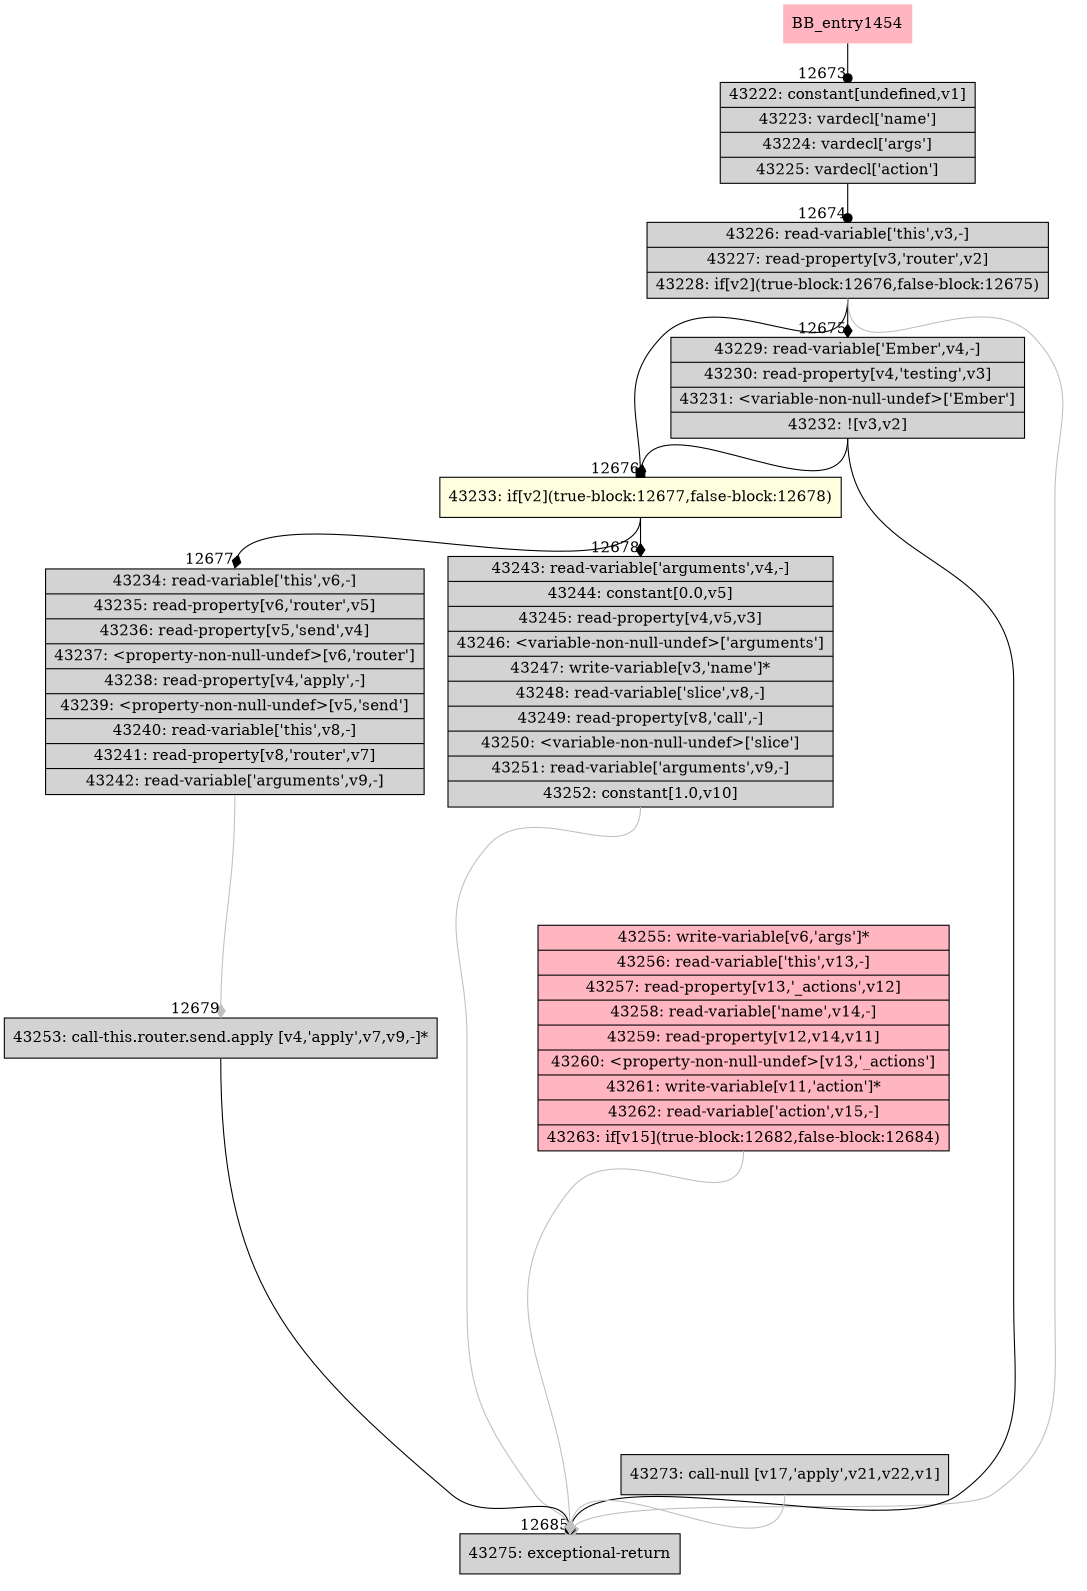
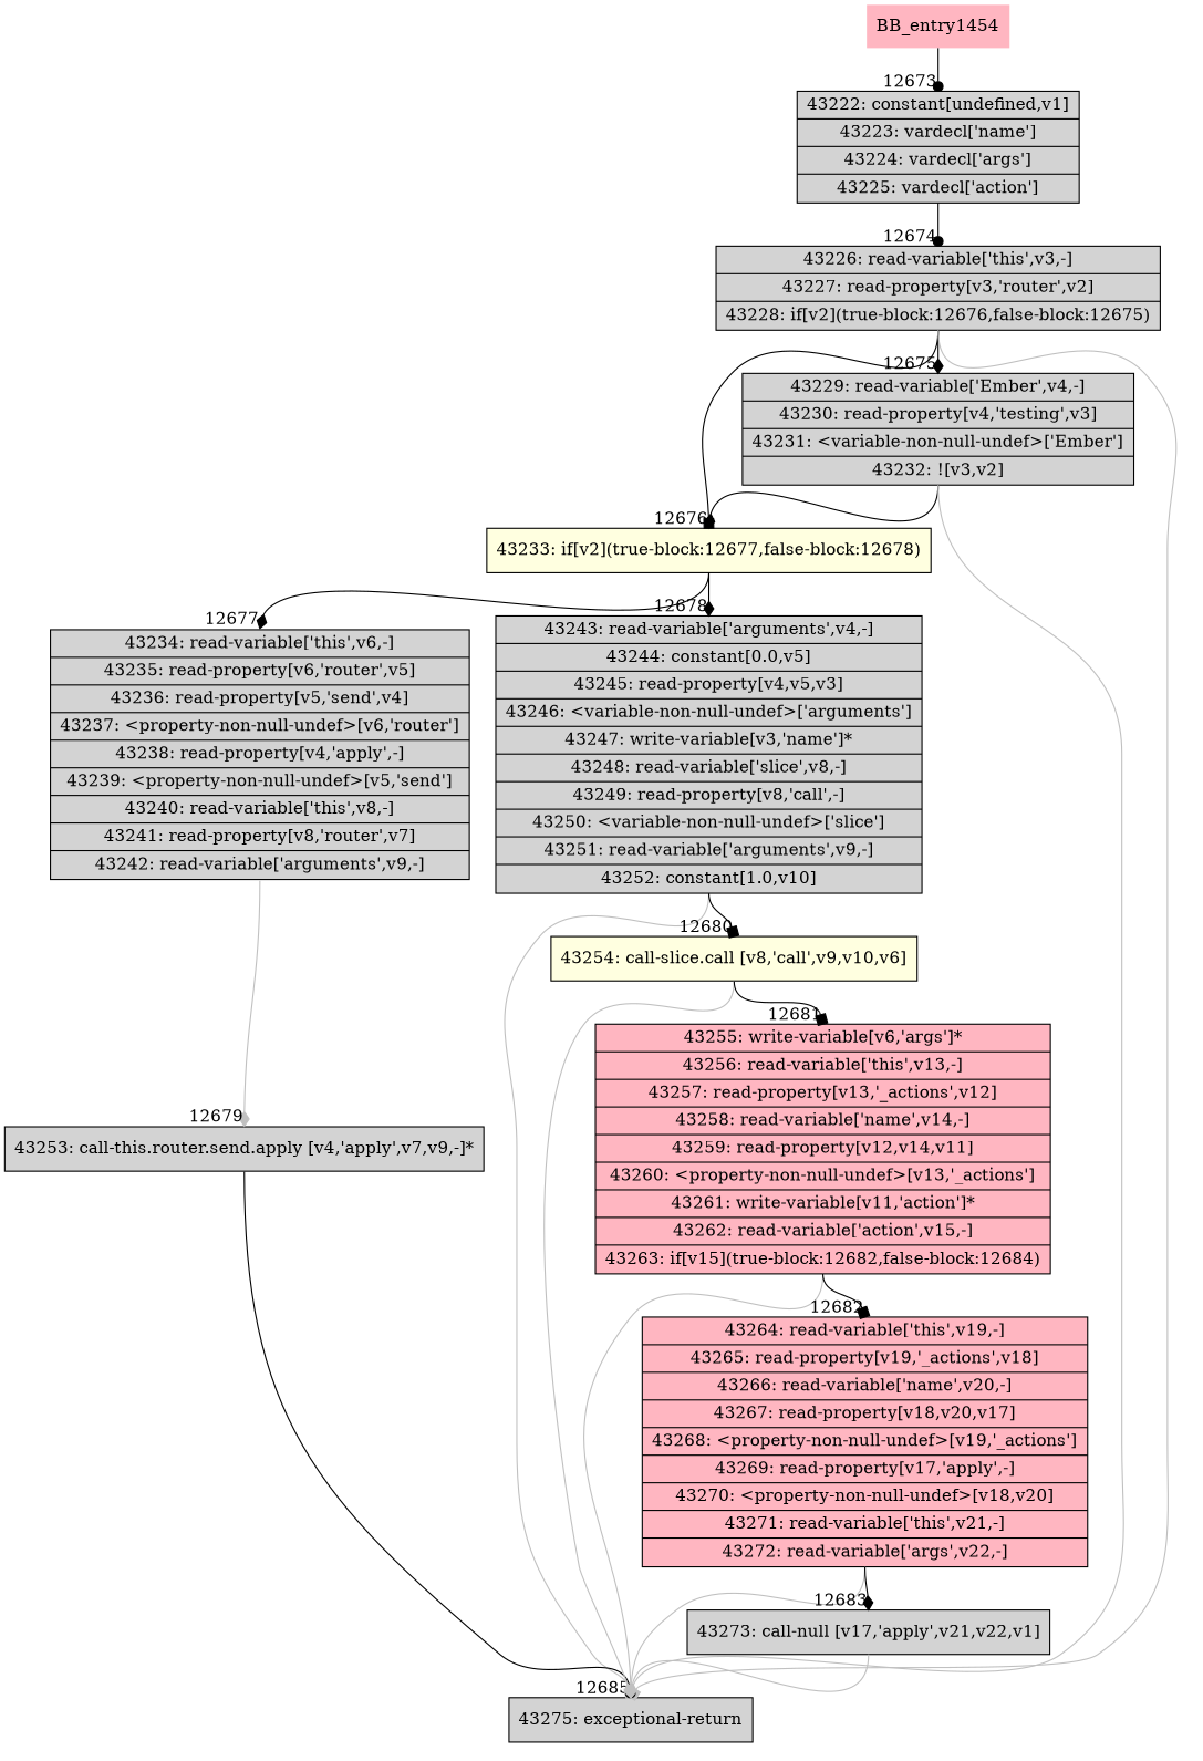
  digraph {
    rankdir=TD
    node [fillcolor=lightgrey shape=record style=filled]
    edge [arrowhead=diamond headport=n tailport=s]
    n1 [fillcolor=lightpink label=BB_entry1454 shape=none]
    n2 [label="{43222: constant[undefined,v1]|43223: vardecl['name']|43224: vardecl['args']|43225: vardecl['action']}"]
    n3 [label="{43226: read-variable['this',v3,-]|43227: read-property[v3,'router',v2]|43228: if[v2](true-block:12676,false-block:12675)}"]
    n4 [fillcolor=lightyellow label="{43233: if[v2](true-block:12677,false-block:12678)}"]
    n5 [label="{43229: read-variable['Ember',v4,-]|43230: read-property[v4,'testing',v3]|43231: \<variable-non-null-undef\>['Ember']|43232: ![v3,v2]}"]
    n6 [label="{43275: exceptional-return}"]
    n7 [label="{43234: read-variable['this',v6,-]|43235: read-property[v6,'router',v5]|43236: read-property[v5,'send',v4]|43237: \<property-non-null-undef\>[v6,'router']|43238: read-property[v4,'apply',-]|43239: \<property-non-null-undef\>[v5,'send']|43240: read-variable['this',v8,-]|43241: read-property[v8,'router',v7]|43242: read-variable['arguments',v9,-]}"]
    n8 [label="{43243: read-variable['arguments',v4,-]|43244: constant[0.0,v5]|43245: read-property[v4,v5,v3]|43246: \<variable-non-null-undef\>['arguments']|43247: write-variable[v3,'name']*|43248: read-variable['slice',v8,-]|43249: read-property[v8,'call',-]|43250: \<variable-non-null-undef\>['slice']|43251: read-variable['arguments',v9,-]|43252: constant[1.0,v10]}"]
    n9 [label="{43253: call-this.router.send.apply [v4,'apply',v7,v9,-]*}"]
+   n10 [fillcolor=lightyellow label="{43254: call-slice.call [v8,'call',v9,v10,v6]}"]
    n11 [fillcolor=lightpink label="{43255: write-variable[v6,'args']*|43256: read-variable['this',v13,-]|43257: read-property[v13,'_actions',v12]|43258: read-variable['name',v14,-]|43259: read-property[v12,v14,v11]|43260: \<property-non-null-undef\>[v13,'_actions']|43261: write-variable[v11,'action']*|43262: read-variable['action',v15,-]|43263: if[v15](true-block:12682,false-block:12684)}"]
+   n12 [fillcolor=lightpink label="{43264: read-variable['this',v19,-]|43265: read-property[v19,'_actions',v18]|43266: read-variable['name',v20,-]|43267: read-property[v18,v20,v17]|43268: \<property-non-null-undef\>[v19,'_actions']|43269: read-property[v17,'apply',-]|43270: \<property-non-null-undef\>[v18,v20]|43271: read-variable['this',v21,-]|43272: read-variable['args',v22,-]}"]
    n13 [label="{43273: call-null [v17,'apply',v21,v22,v1]}"]
    n1 -> n2 [arrowhead=dot headlabel="    12673"]
    n2 -> n3 [arrowhead=dot headlabel="      12674"]
    n3 -> n4 [arrowhead=box headlabel="      12676"]
    n3 -> n5 [headlabel="      12675"]
    n3 -> n6 [arrowhead=box color=gray headlabel="      12685"]
    n4 -> n7 [headlabel="      12677"]
    n4 -> n8 [headlabel="      12678"]
    n5 -> n4
-   n5 -> n6 [arrowhead=dot color=black]
+   n5 -> n6 [arrowhead=dot color=gray]
    n7 -> n9 [color=gray headlabel="      12679"]
    n8 -> n6 [arrowhead=box color=gray]
+   n8 -> n10 [arrowhead=box headlabel="      12680"]
    n9 -> n6 [arrowhead=dot color=black]
+   n10 -> n6 [color=gray]
+   n10 -> n11 [arrowhead=box headlabel="      12681"]
    n11 -> n6 [color=gray]
+   n11 -> n12 [arrowhead=box headlabel="      12682"]
+   n12 -> n6 [color=gray]
+   n12 -> n13 [headlabel="      12683"]
    n13 -> n6 [color=gray]
  }
